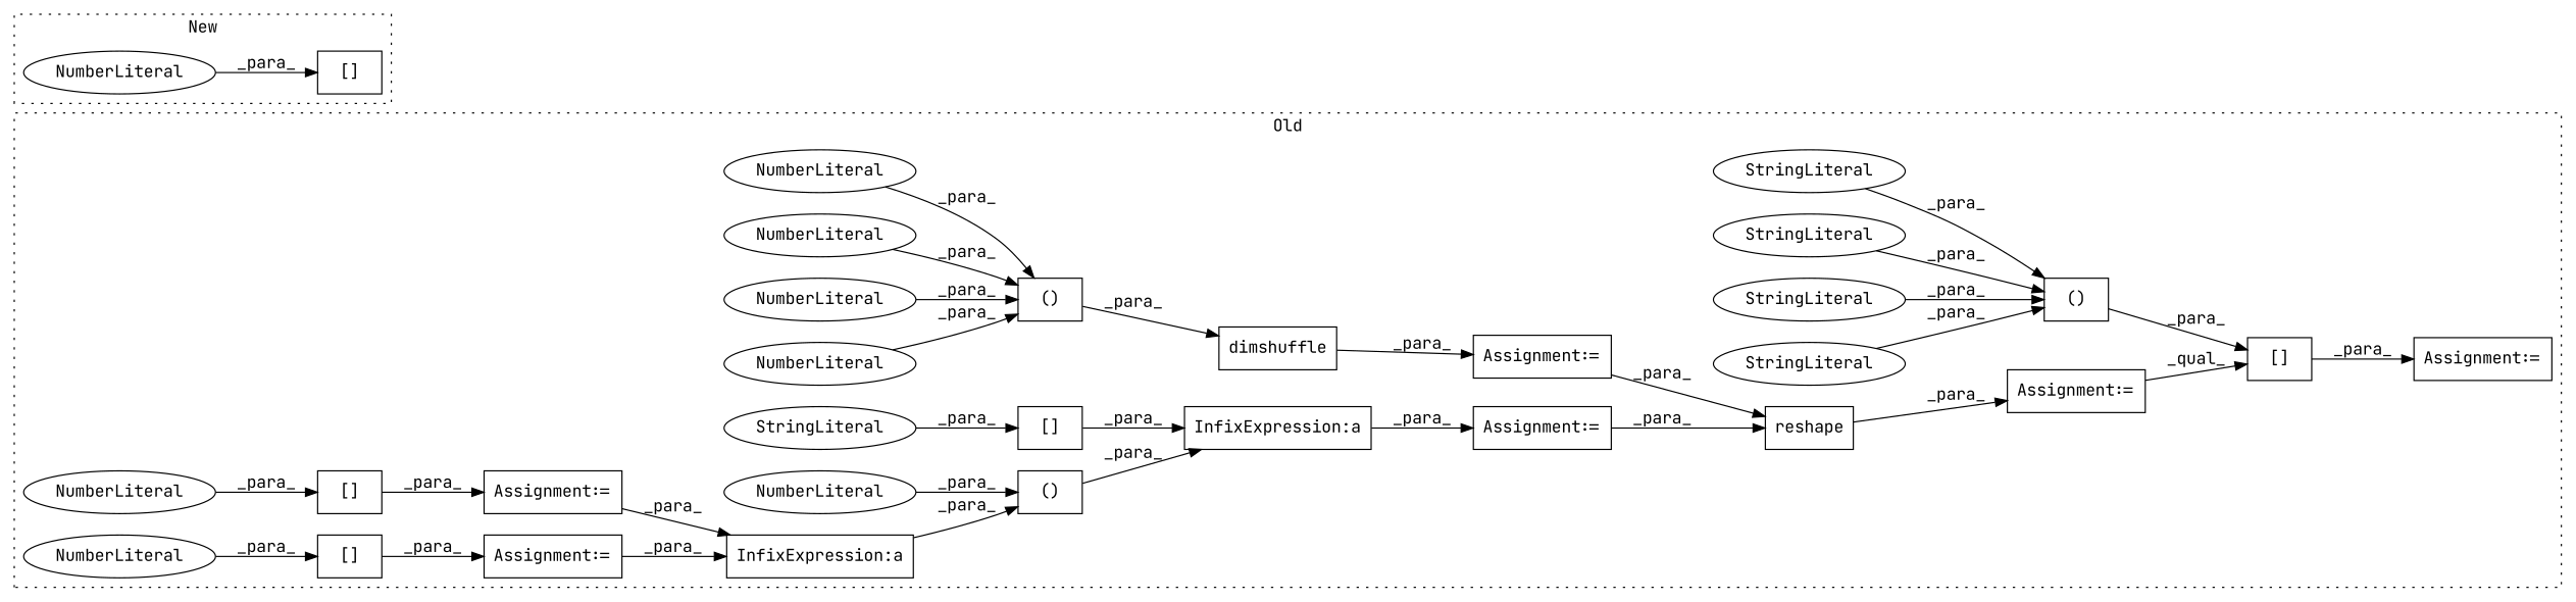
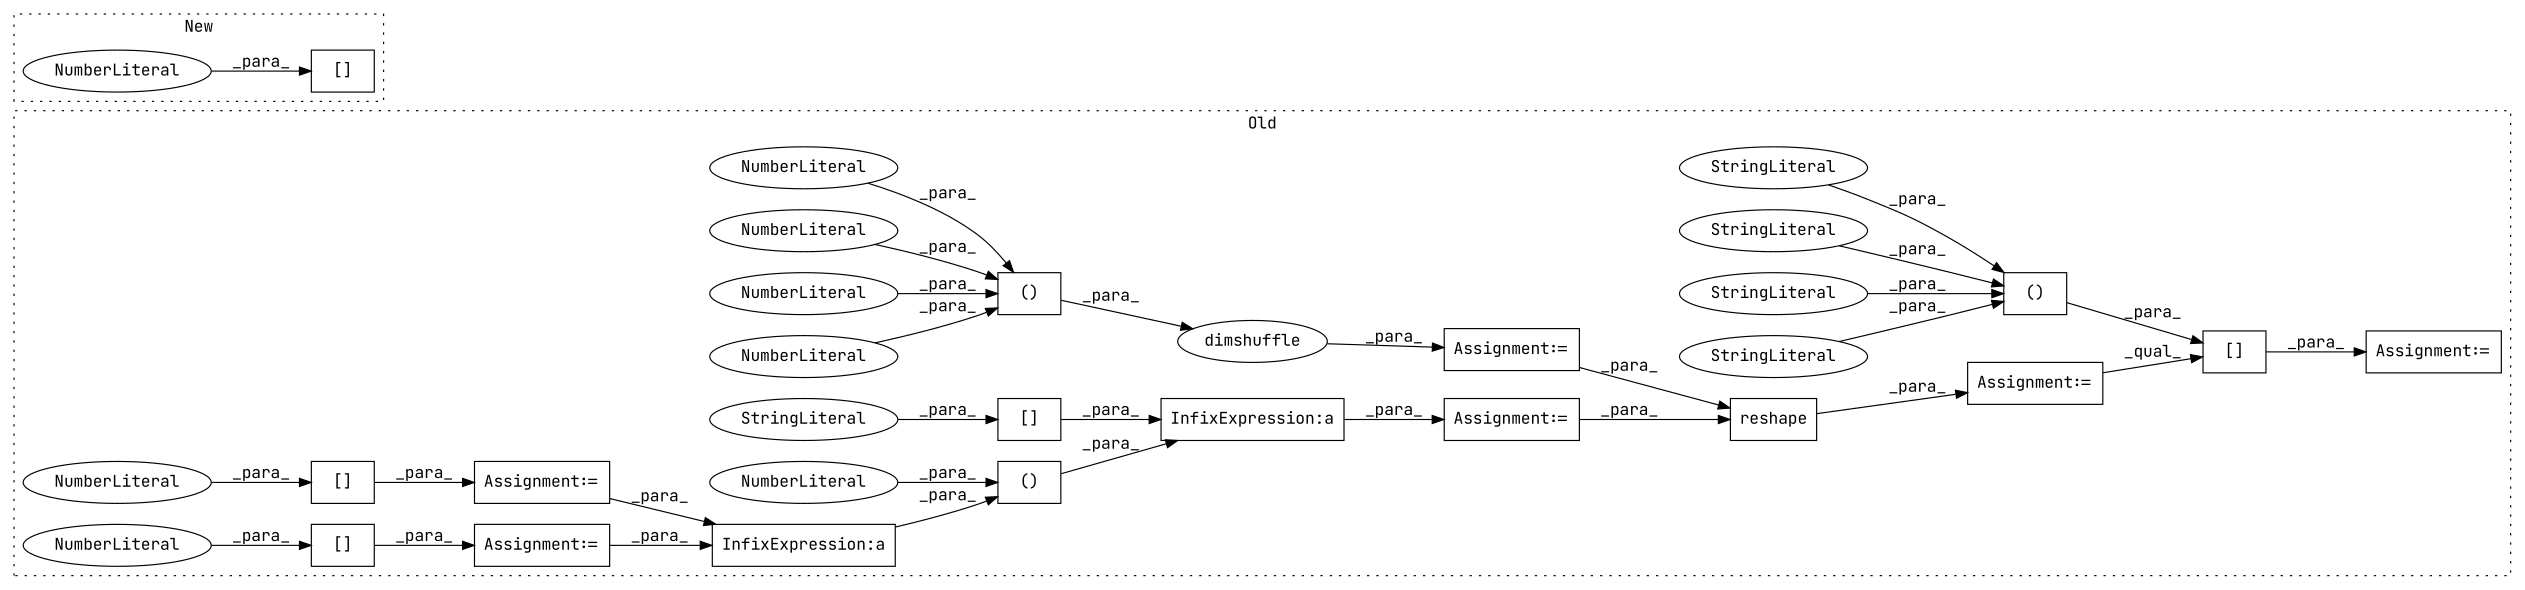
  digraph {
    rankdir=LR
    fontname="JetBrains Mono"
    node [a=34 l=1 s=60702 shape=box fontname="JetBrains Mono"]
    edge [fontname="JetBrains Mono"]
    n1 [a=32 l="8,1" label=reshape s="60609,60656"]
    n2 [a=7 label="Assignment:=" s=60608]
    n3 [a=7 label="Assignment:=" s=60679]
    n4 [a=106 l=107 label="()"]
    n5 [a=45 l=18 label=StringLiteral shape=ellipse]
    n6 [a=45 l=16 label=StringLiteral s=60793 shape=ellipse]
    n7 [a=7 label="Assignment:=" s=60507]
    n8 [a=106 l=42 label="()" s=60397]
    n9 [a=27 l=3 label="InfixExpression:a" s=60409]
    n10 [a=106 l=43 label="()" s=60541]
    n11 [a=27 l=4 label="InfixExpression:a" s=60439]
    n12 [label=NumberLiteral s=60438 shape=ellipse]
    n13 [label=NumberLiteral s=60583 shape=ellipse]
    n14 [label=NumberLiteral s=60541 shape=ellipse]
    n15 [label=NumberLiteral s=60569 shape=ellipse]
    n16 [a=2 l="23,1" label="[]" s="60443,60483"]
    n17 [label=NumberLiteral s=60555 shape=ellipse]
    n18 [a=2 l="22,2" label="[]" s="60680,60809"]
-   n19 [a=32 l="16,2" label=dimshuffle s="60525,60584"]
+   n19 [a=32 l="16,2" label=dimshuffle s="60525,60584" shape=ellipse]
    n20 [a=45 l=17 label=StringLiteral s=60466 shape=ellipse]
    n21 [a=45 l=16 label=StringLiteral s=60764 shape=ellipse]
    n22 [a=7 label="Assignment:=" s=60390]
    n23 [a=45 l=18 label=StringLiteral s=60733 shape=ellipse]
    n24 [a=7 label="Assignment:=" s=60336]
    n25 [a=2 l="23,1" label="[]" s="60337,60361"]
    n26 [label=NumberLiteral s=60360 shape=ellipse]
    n27 [a=7 label="Assignment:=" s=60292]
    n28 [a=2 l="23,1" label="[]" s="60293,60317"]
    n29 [label=NumberLiteral s=60316 shape=ellipse]
    n30 [a=2 l="12,1" label="[]" s="61420,61433"]
    n31 [label=NumberLiteral s=61432 shape=ellipse]
    subgraph cluster_1 {
      label=Old
      style=dotted
      n1
      n2
      n3
      n4
      n5
      n6
      n7
      n8
      n9
      n10
      n11
      n12
      n13
      n14
      n15
      n16
      n17
      n18
      n19
      n20
      n21
      n22
      n23
      n24
      n25
      n26
      n27
      n28
      n29
    }
    subgraph cluster_2 {
      label=New
      style=dotted
      n30
      n31
    }
    n1 -> n2 [label=_para_]
    n2 -> n18 [label=_qual_]
    n4 -> n18 [label=_para_]
    n5 -> n4 [label=_para_]
    n6 -> n4 [label=_para_]
    n7 -> n1 [label=_para_]
    n8 -> n11 [label=_para_]
    n9 -> n8 [label=_para_]
    n10 -> n19 [label=_para_]
    n11 -> n22 [label=_para_]
    n12 -> n8 [label=_para_]
    n13 -> n10 [label=_para_]
    n14 -> n10 [label=_para_]
    n15 -> n10 [label=_para_]
    n16 -> n11 [label=_para_]
    n17 -> n10 [label=_para_]
    n18 -> n3 [label=_para_]
    n19 -> n7 [label=_para_]
    n20 -> n16 [label=_para_]
    n21 -> n4 [label=_para_]
    n22 -> n1 [label=_para_]
    n23 -> n4 [label=_para_]
    n24 -> n9 [label=_para_]
    n25 -> n24 [label=_para_]
    n26 -> n25 [label=_para_]
    n27 -> n9 [label=_para_]
    n28 -> n27 [label=_para_]
    n29 -> n28 [label=_para_]
    n31 -> n30 [label=_para_]
  }
